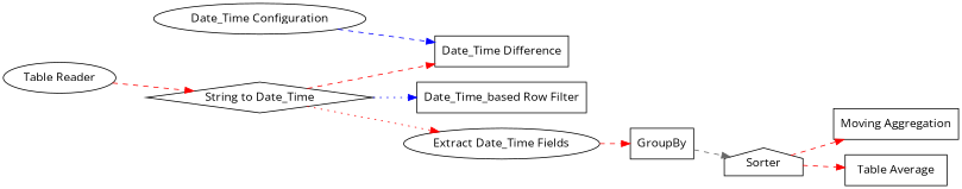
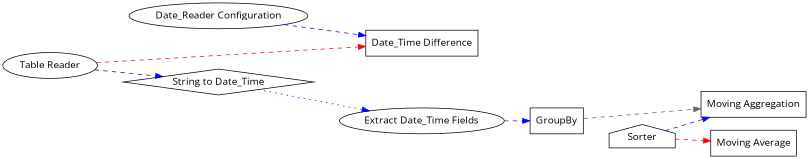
  digraph {
    fontname="Open Sans"
    rankdir=LR
    node [fontname="Open Sans" shape=box]
    edge [color=blue fontname="Open Sans" style=dashed]
    n1 [label="String to Date_Time" shape=diamond]
-   n2 [label="Date_Time_based Row Filter"]
    n3 [label="Date_Time Difference"]
    n4 [label="Extract Date_Time Fields" shape=ellipse]
    n5 [label=GroupBy]
-   n6 [label="Date_Time Configuration" shape=ellipse]
+   n6 [label="Date_Reader Configuration" shape=ellipse]
    n7 [label=Sorter shape=house]
    n8 [label="Moving Aggregation"]
-   n9 [label="Table Average"]
+   n9 [label="Moving Average"]
    n10 [label="Table Reader" shape=ellipse]
-   n1 -> n2 [style=dotted]
-   n1 -> n3 [color=red]
-   n1 -> n4 [color=red style=dotted]
-   n4 -> n5 [color=red]
-   n5 -> n7 [color=gray40]
+   n10 -> n3 [color=red]
+   n1 -> n4 [style=dotted]
+   n4 -> n5
+   n5 -> n8 [color=gray40]
    n6 -> n3
-   n7 -> n8 [color=red]
+   n7 -> n8
    n7 -> n9 [color=red]
-   n10 -> n1 [color=red]
+   n10 -> n1
  }
